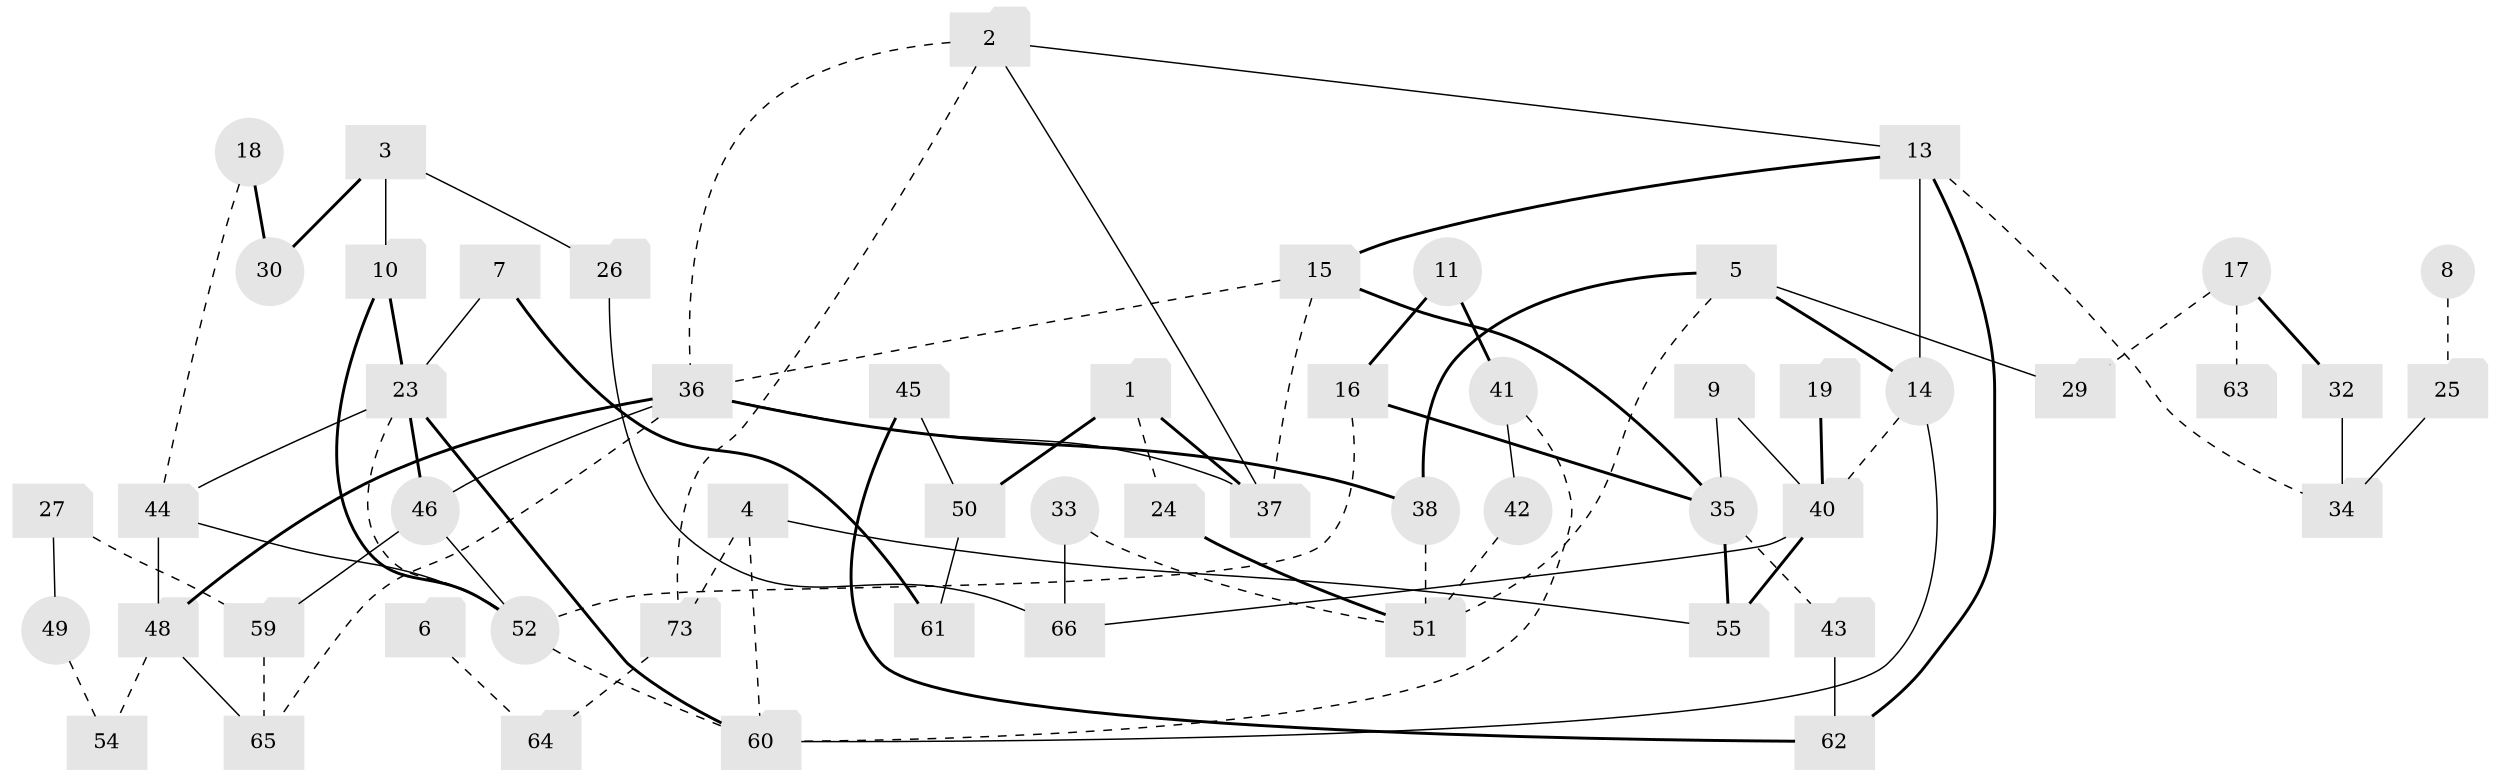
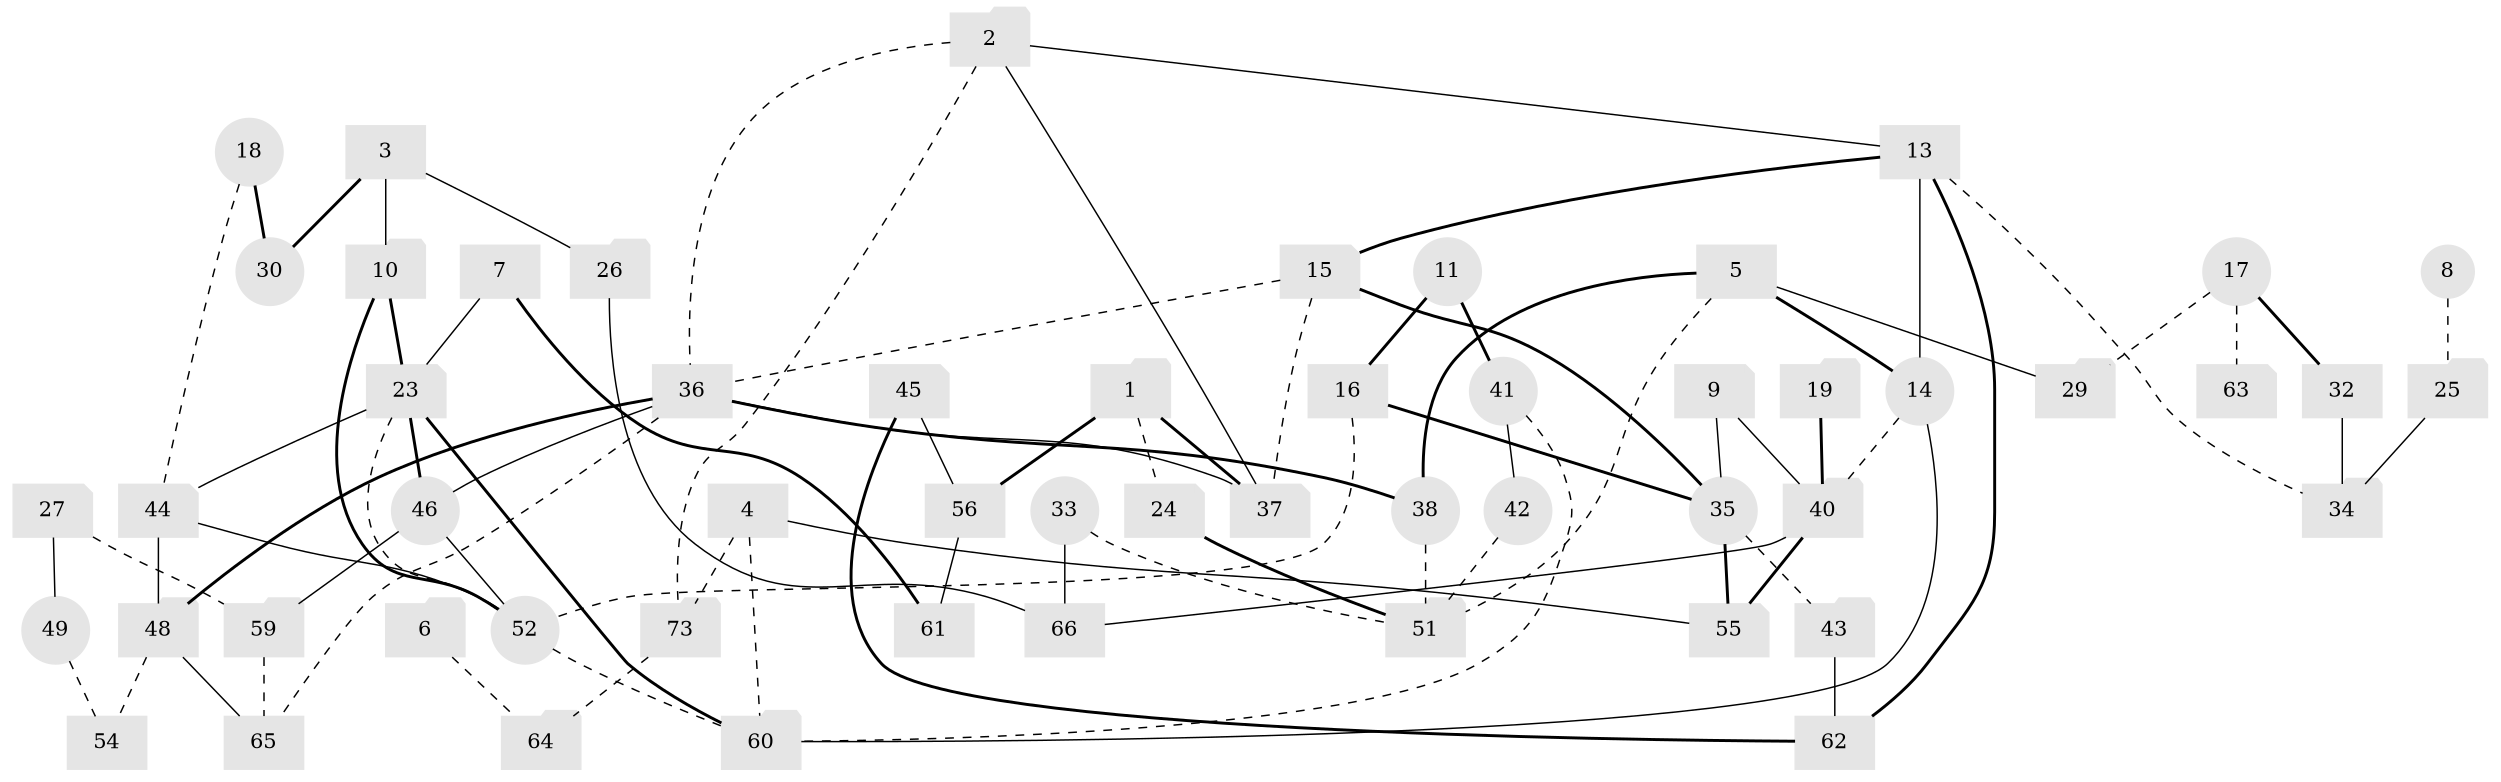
  graph {
    node [color=gray90 shape=folder style=filled]
    edge [style=dashed weight=1.0]
    24 [shape=note]
    1
    37 [shape=note]
-   56 [shape=box label=50]
+   56 [shape=box]
    51
    61 [shape=box]
    2
    13 [shape=box]
    36 [shape=box]
    n10 [label=73]
    14 [shape=circle]
    15 [shape=note]
    34
    62 [shape=box]
    38 [shape=circle]
    46 [shape=circle]
    48
    65 [shape=box]
    64
    3 [shape=box]
    10
    26
    30 [shape=circle]
    23 [shape=note]
    52 [shape=circle]
    66 [shape=box]
    4 [shape=box]
    55 [shape=note]
    60
    5 [shape=box]
    29
    40
    6
    7 [shape=box]
    44 [shape=note]
    8 [shape=circle]
    25
    9 [shape=note]
    35 [shape=circle]
    43
    11 [shape=circle]
    16 [shape=box]
    41 [shape=circle]
    42 [shape=circle]
    17 [shape=circle]
    32 [shape=box]
    63 [shape=note]
    18 [shape=circle]
    19
    59
    27 [shape=note]
    49 [shape=circle]
    54 [shape=box]
    33 [shape=circle]
    45 [shape=note]
    24 -- 51 [style=bold]
    1 -- 24
    1 -- 37 [style=bold]
    1 -- 56 [style=bold]
    56 -- 61 [style=solid]
    2 -- 37 [style=solid]
    2 -- 13 [style=solid]
    2 -- 36
    2 -- n10
    13 -- 14 [style=solid]
    13 -- 15 [style=bold]
    13 -- 34
    13 -- 62 [style=bold]
    36 -- 37 [style=solid]
    36 -- 38 [style=bold]
    36 -- 46 [style=solid]
    36 -- 48 [style=bold weight=2.0]
    36 -- 65
    n10 -- 64
    14 -- 60 [style=solid]
    14 -- 40
    15 -- 37
    15 -- 36
    15 -- 35 [style=bold]
    38 -- 51
    46 -- 52 [style=solid]
    46 -- 59 [style=solid]
    48 -- 65 [style=solid]
    48 -- 54
    3 -- 10 [style=solid]
    3 -- 26 [style=solid]
    3 -- 30 [style=bold]
    10 -- 23 [style=bold]
    10 -- 52 [style=bold]
    26 -- 66 [style=solid]
    23 -- 46 [style=bold]
    23 -- 52
    23 -- 60 [style=bold]
    23 -- 44 [style=solid]
    52 -- 60
    4 -- n10
    4 -- 55 [style=solid]
    4 -- 60
    5 -- 51
    5 -- 14 [style=bold]
    5 -- 38 [style=bold]
    5 -- 29 [style=solid]
    40 -- 66 [style=solid]
    40 -- 55 [style=bold]
    6 -- 64
    7 -- 61 [style=bold]
    7 -- 23 [style=solid]
    44 -- 48 [style=solid weight=2.0]
    44 -- 52 [style=solid]
    8 -- 25
    25 -- 34 [style=solid]
    9 -- 40 [style=solid]
    9 -- 35 [style=solid]
    35 -- 55 [style=bold]
    35 -- 43
    43 -- 62 [style=solid]
    11 -- 16 [style=bold]
    11 -- 41 [style=bold]
    16 -- 52
    16 -- 35 [style=bold]
    41 -- 60
    41 -- 42 [style=solid]
    42 -- 51
    17 -- 29
    17 -- 32 [style=bold]
    17 -- 63
    32 -- 34 [style=solid]
    18 -- 30 [style=bold]
    18 -- 44
    19 -- 40 [style=bold]
    59 -- 65
    27 -- 59
    27 -- 49 [style=solid]
    49 -- 54
    33 -- 51
    33 -- 66 [style=solid]
    45 -- 56 [style=solid]
    45 -- 62 [style=bold]
  }
